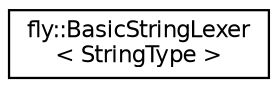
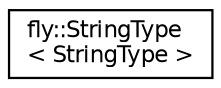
  digraph {
    rankdir=LR
-   n1 [color=black fillcolor=white fontname=Helvetica fontsize=10 height=0.2 label="fly::BasicStringLexer\l\< StringType \>" shape=record style=filled width=0.4]
+   n1 [color=black fillcolor=white fontname=Helvetica fontsize=10 height=0.2 label="fly::StringType\l\< StringType \>" shape=record style=filled width=0.4]
  }
